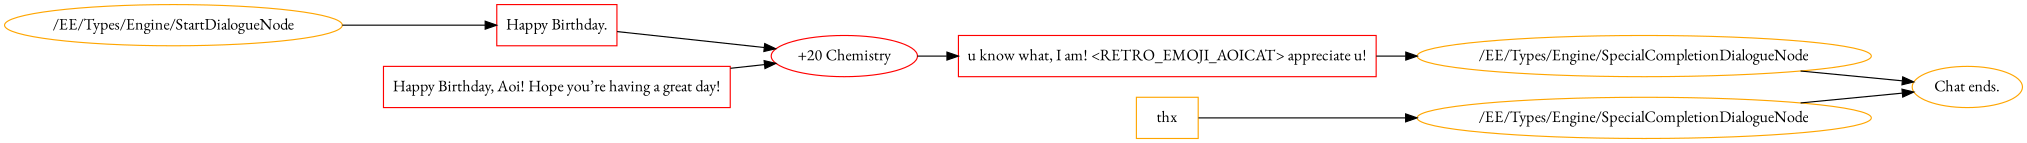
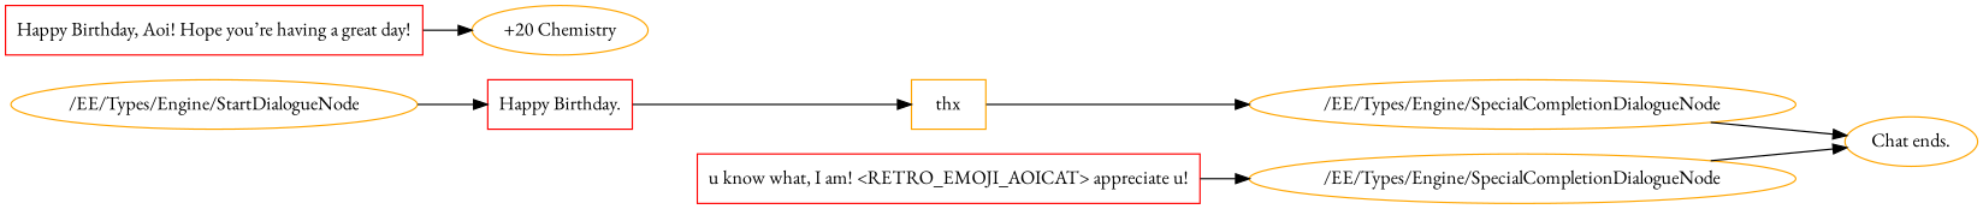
  digraph {
    fontname="EB Garamond"
    rankdir=LR
    node [color=orange fontname="EB Garamond"]
    edge [fontname="EB Garamond"]
    n1 [label="/EE/Types/Engine/StartDialogueNode"]
    n2 [color=red label="Happy Birthday." shape=box]
    n3 [label=thx shape=box]
    n4 [color=red label="Happy Birthday, Aoi! Hope you’re having a great day!" shape=box]
-   n5 [color=red label="+20 Chemistry"]
+   n5 [label="+20 Chemistry"]
    n6 [label="/EE/Types/Engine/SpecialCompletionDialogueNode"]
    n7 [color=red label="u know what, I am! <RETRO_EMOJI_AOICAT> appreciate u!" shape=box]
    "Chat ends."
    n9 [label="/EE/Types/Engine/SpecialCompletionDialogueNode"]
    n1 -> n2
-   n2 -> n5
+   n2 -> n3
    n3 -> n6
    n4 -> n5
-   n5 -> n7
    n6 -> "Chat ends."
    n7 -> n9
    n9 -> "Chat ends."
  }
